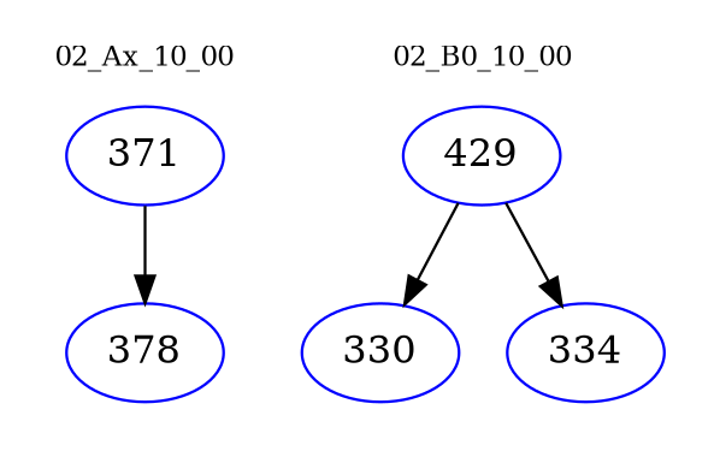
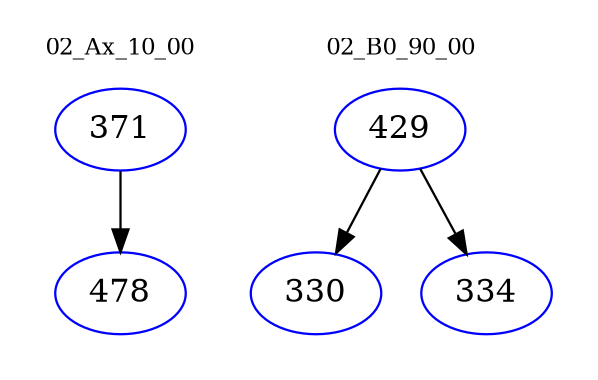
  digraph {
    node [color=blue]
    edge [color=black]
    n1 [label=371]
-   n2 [label=378]
+   n2 [label=478]
    n3 [label=429]
    n4 [label=330]
    n5 [label=334]
    subgraph cluster_1 {
      color=white
      fontsize=10
      label="02_Ax_10_00"
      n1
      n2
    }
    subgraph cluster_2 {
      color=white
      fontsize=10
-     label="02_B0_10_00"
+     label="02_B0_90_00"
      n3
      n4
      n5
    }
    n1 -> n2
    n3 -> n4
    n3 -> n5
  }
